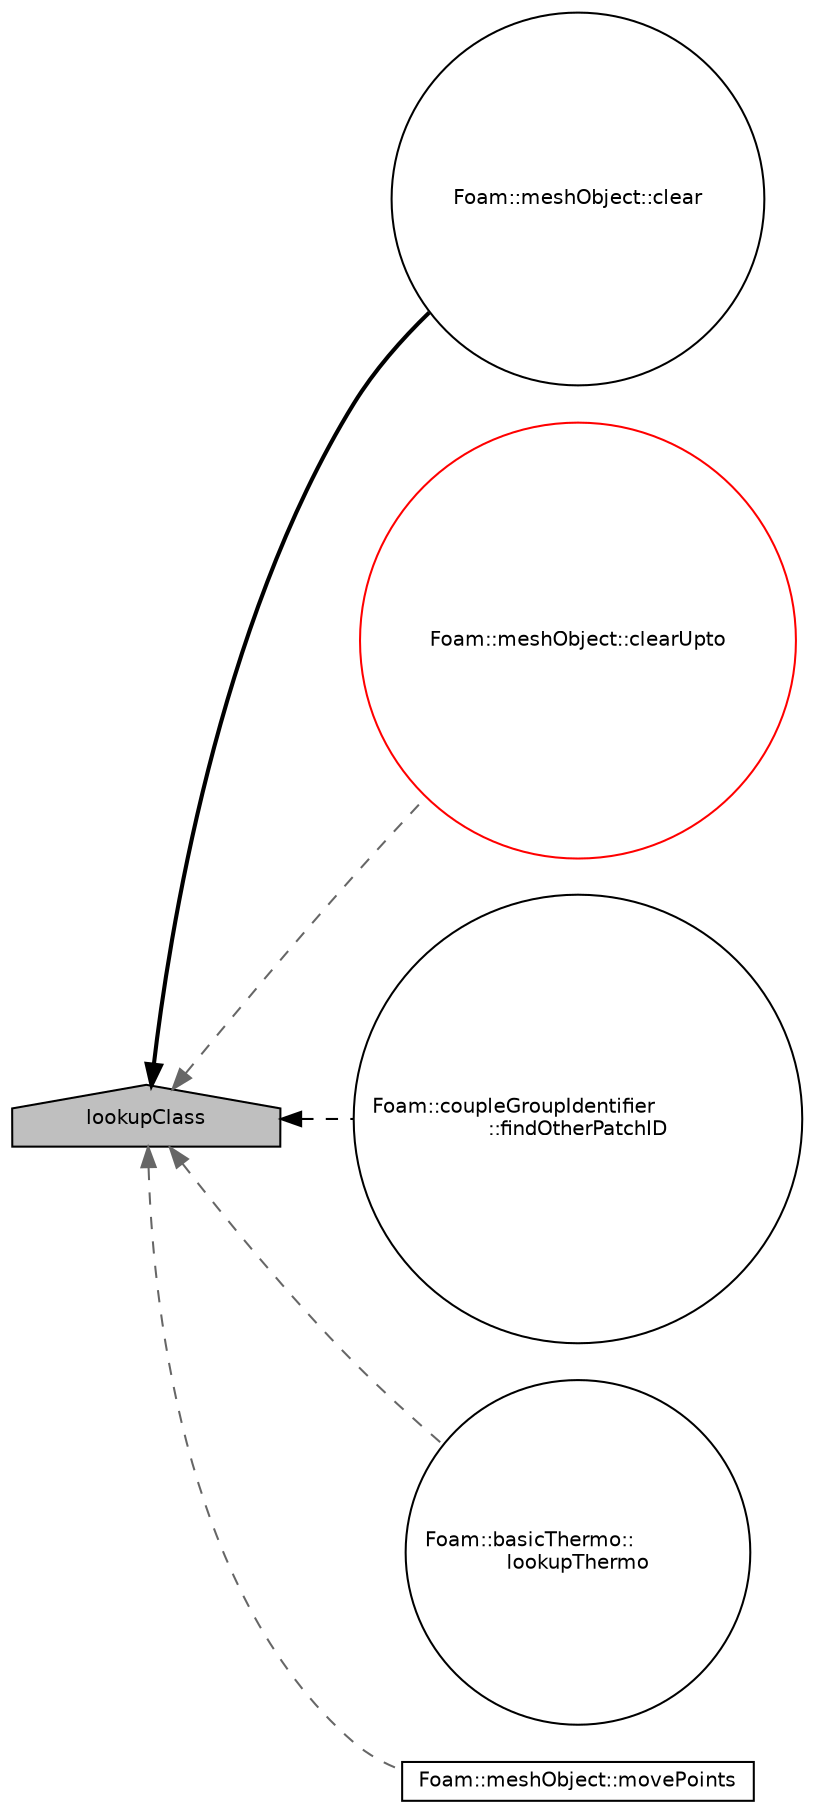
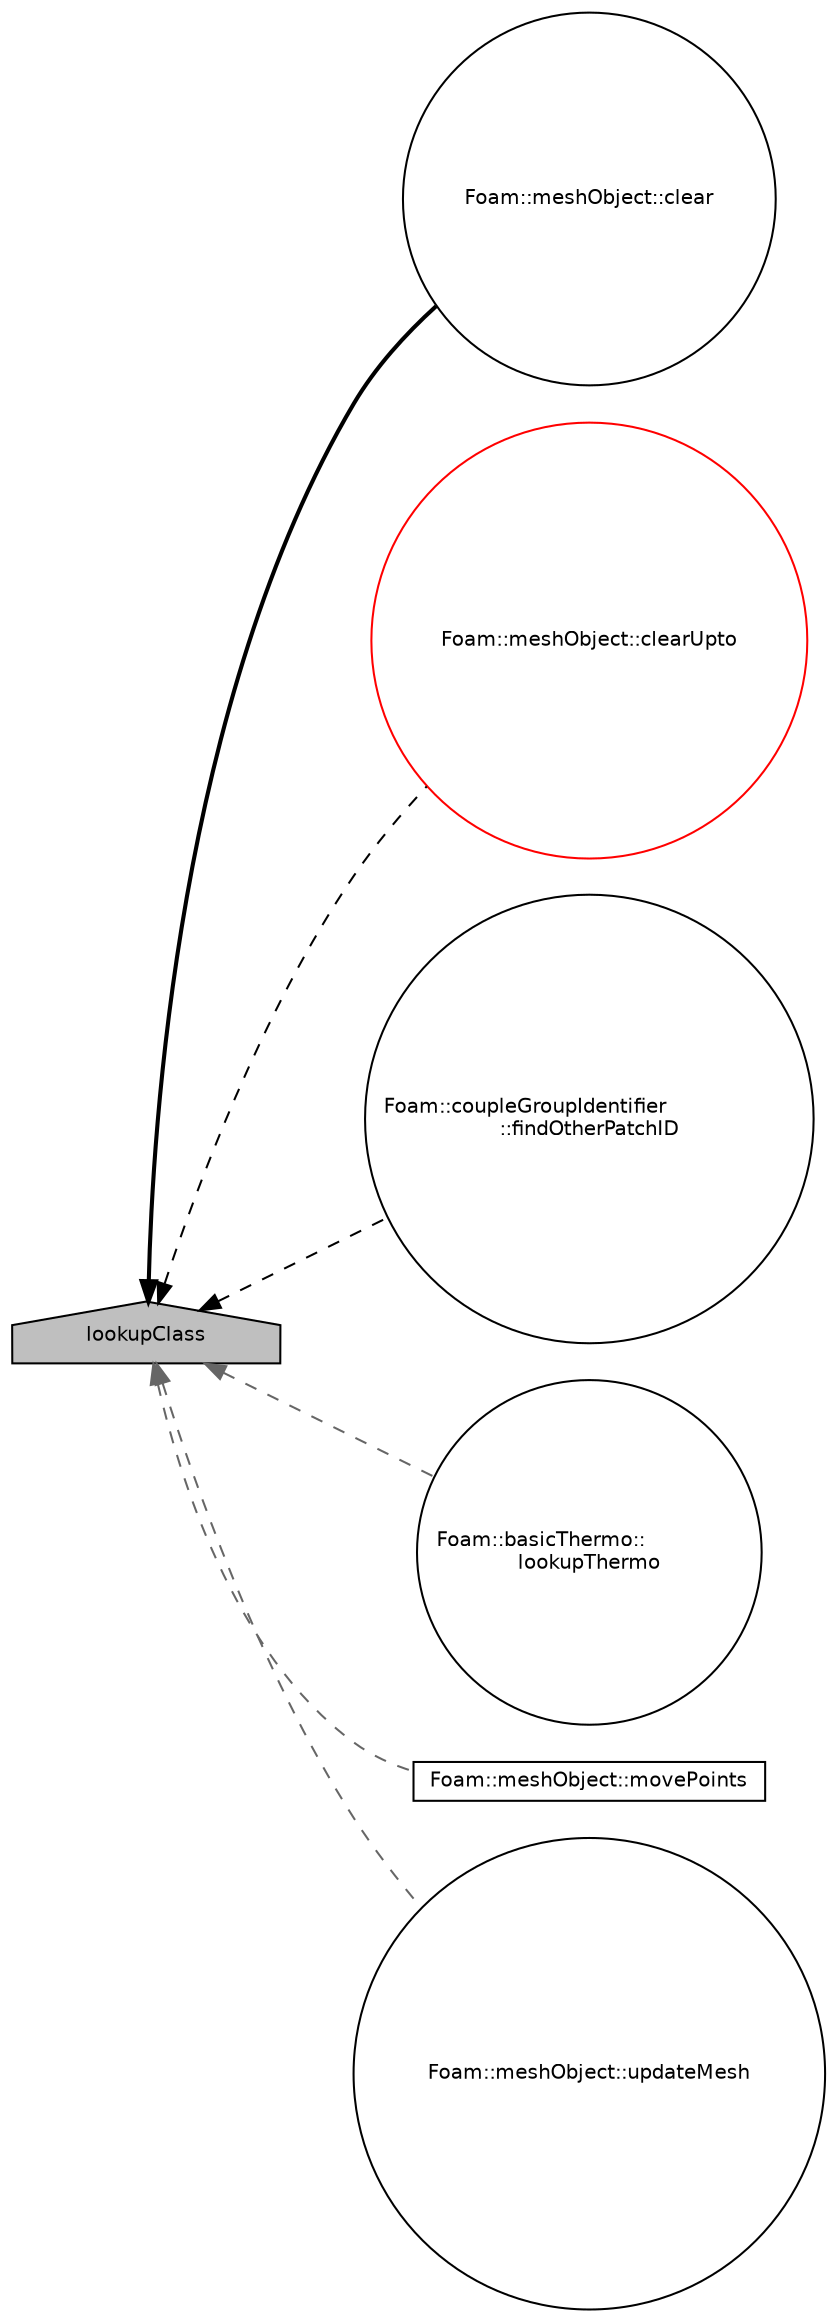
  digraph {
    rankdir=LR
    node [color=black fontname=Helvetica fontsize=10 shape=circle]
    edge [color=gray40 dir=back fontname=Helvetica fontsize=10 labelfontname=Helvetica labelfontsize=10 style=dashed]
    n1 [fillcolor=grey75 fontcolor=black height=0.2 label=lookupClass shape=house style=filled width=0.4]
    n2 [height=0.2 label="Foam::meshObject::clear" width=0.4]
    n3 [color=red height=0.2 label="Foam::meshObject::clearUpto" width=0.4]
    n4 [height=0.2 label="Foam::coupleGroupIdentifier\l::findOtherPatchID" width=0.4]
    n5 [height=0.2 label="Foam::basicThermo::\llookupThermo" width=0.4]
    n6 [height=0.2 label="Foam::meshObject::movePoints" shape=box width=0.4]
+   n7 [height=0.2 label="Foam::meshObject::updateMesh" width=0.4]
    n1 -> n2 [color=black style=bold]
-   n1 -> n3
+   n1 -> n3 [color=black]
    n1 -> n4 [color=black]
    n1 -> n5
    n1 -> n6
+   n1 -> n7
  }
